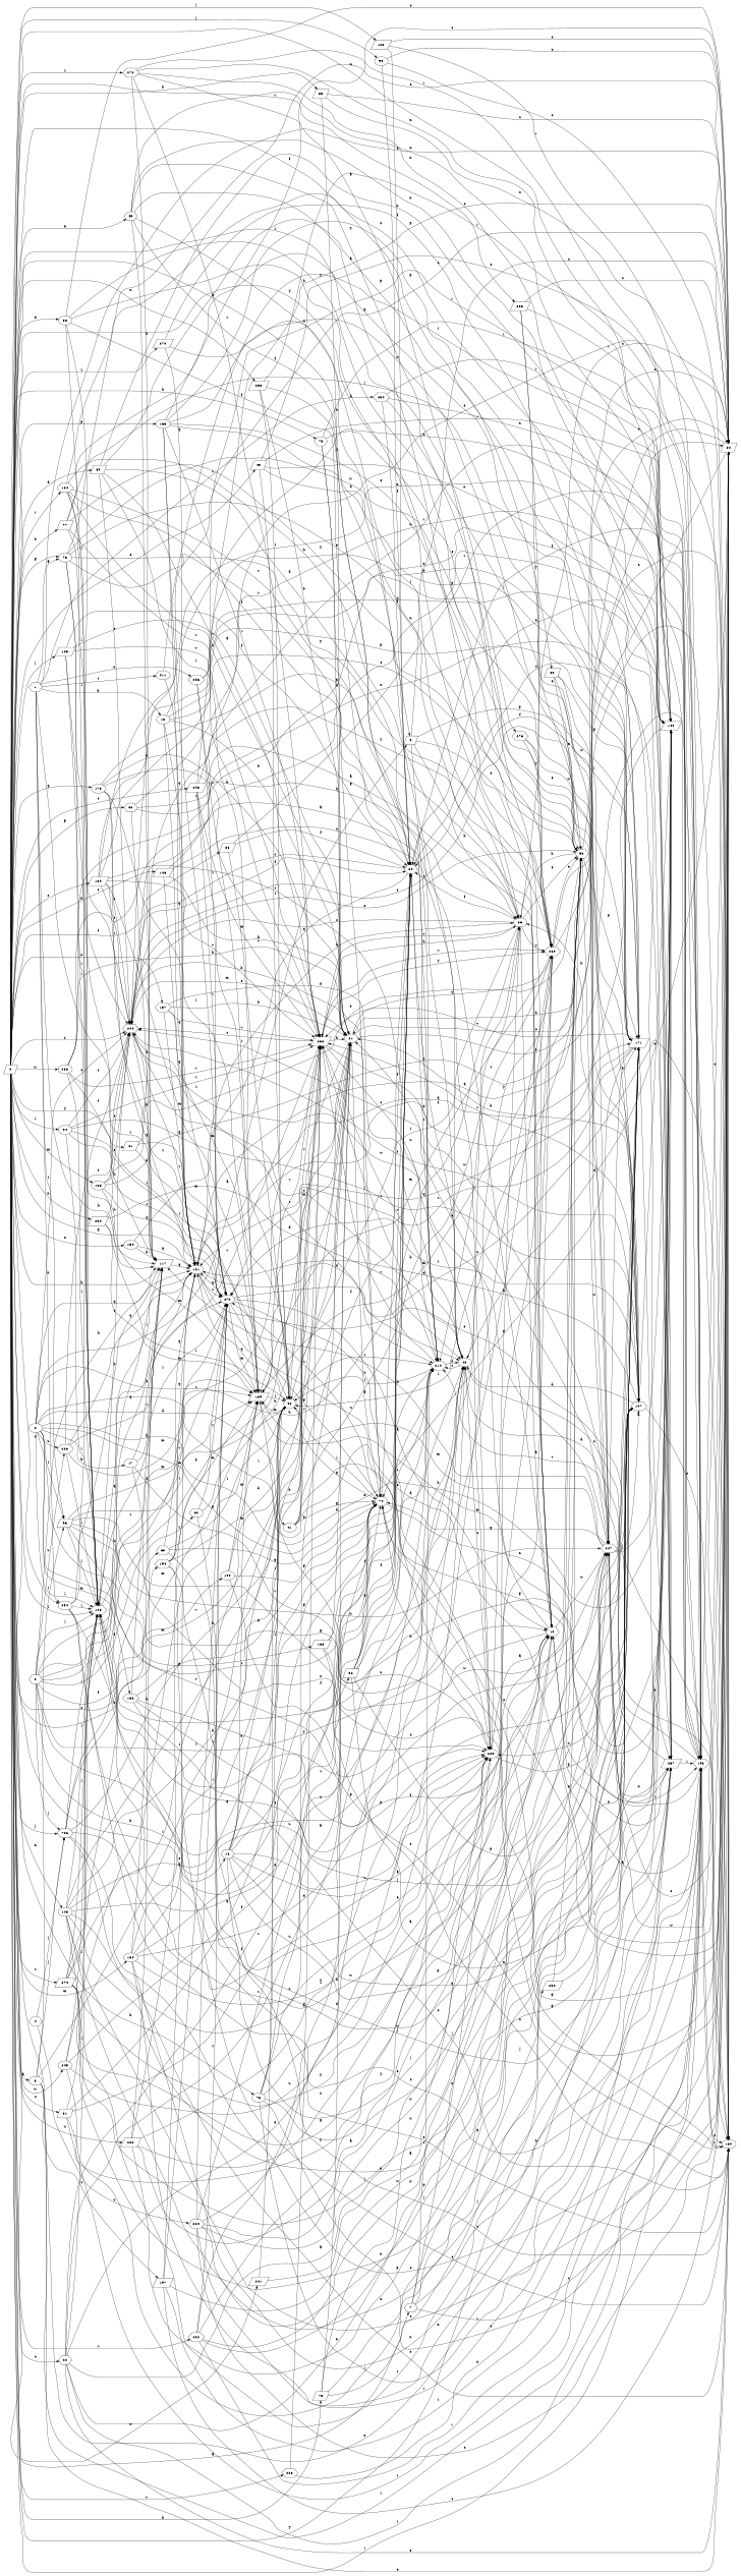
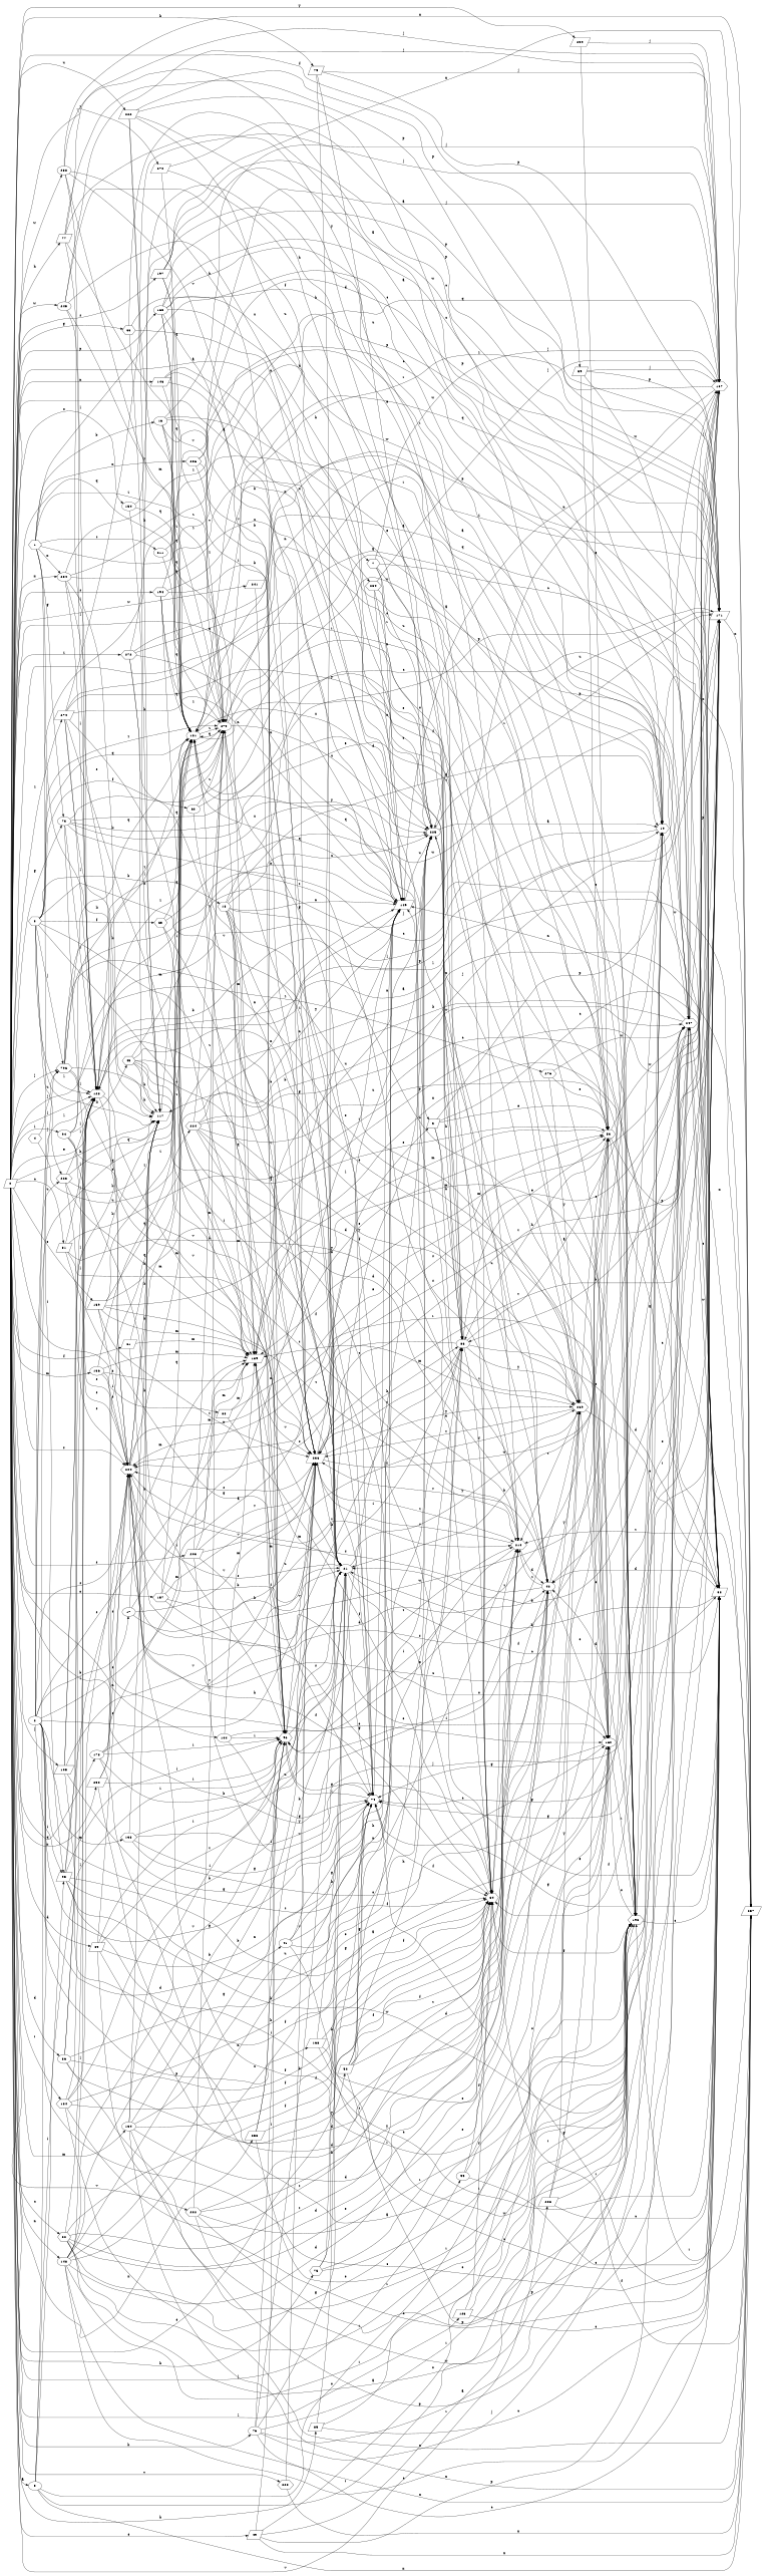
  strict digraph {
    rankdir=LR
    node [shape=parallelogram]
    0
    5 [shape=ellipse]
    7 [shape=hexagon]
    9
    22 [shape=hexagon]
    31
    36 [shape=ellipse]
    39
    45 [shape=hexagon]
    49
    52
    59
    61
    66 [shape=hexagon]
    73 [shape=ellipse]
    75 [shape=hexagon]
    76 [shape=ellipse]
    77
    79
    85
    88
    94 [shape=ellipse]
    99 [shape=ellipse]
    105
    n25 [label=706 shape=hexagon]
    117
    123
    128 [shape=hexagon]
    134 [shape=ellipse]
    136 [shape=ellipse]
    144 [shape=ellipse]
    146
    148 [shape=ellipse]
    149
    154 [shape=ellipse]
    157 [shape=hexagon]
    159
    163 [shape=ellipse]
    178 [shape=ellipse]
    181 [shape=ellipse]
    184 [shape=hexagon]
    193 [shape=hexagon]
    194 [shape=hexagon]
    197
    203
    204 [shape=hexagon]
    222
    228 [shape=hexagon]
    232 [shape=hexagon]
    233
    238 [shape=ellipse]
    241
    245 [shape=ellipse]
    250
    253
    254 [shape=ellipse]
    259
    269 [shape=hexagon]
    270
    272 [shape=hexagon]
    274
    276 [shape=hexagon]
    95
    96 [shape=hexagon]
    160 [shape=ellipse]
    257
    32
    214 [shape=hexagon]
    107 [shape=hexagon]
    225 [shape=ellipse]
    86 [shape=ellipse]
    171
    53 [shape=hexagon]
    10 [shape=hexagon]
    64 [shape=hexagon]
    42 [shape=ellipse]
    74 [shape=hexagon]
    236
    247 [shape=hexagon]
    139
    21 [shape=ellipse]
    279 [shape=ellipse]
    1 [shape=hexagon]
    16 [shape=ellipse]
    211 [shape=ellipse]
    234 [shape=hexagon]
    256 [shape=hexagon]
    2 [shape=ellipse]
    17 [shape=ellipse]
    41 [shape=ellipse]
    138 [shape=hexagon]
    168
    223 [shape=hexagon]
    3 [shape=hexagon]
    18 [shape=hexagon]
    62 [shape=ellipse]
    63 [shape=hexagon]
    4 [shape=hexagon]
    224 [shape=hexagon]
    0 -> 5 [label=a]
    0 -> 7 [label=a]
    0 -> 9 [label=a]
    0 -> 22 [label=c]
    0 -> 31 [label=c]
    0 -> 36 [label=d]
    0 -> 39 [label=d]
    0 -> 45 [label=e]
    0 -> 49 [label=e]
    0 -> 52 [label=e]
    0 -> 59 [label=f]
    0 -> 61 [label=f]
    0 -> 66 [label=g]
    0 -> 73 [label=g]
    0 -> 75 [label=h]
    0 -> 76 [label=h]
    0 -> 77 [label=h]
    0 -> 79 [label=h]
    0 -> 85 [label=h]
    0 -> 88 [label=i]
    0 -> 94 [label=i]
    0 -> 99 [label=j]
    0 -> 105 [label=j]
    0 -> n25 [label=j]
    0 -> 117 [label=k]
    0 -> 123 [label=l]
    0 -> 128 [label=l]
    0 -> 134 [label=m]
    0 -> 136 [label=m]
    0 -> 144 [label=n]
    0 -> 146 [label=n]
    0 -> 148 [label=n]
    0 -> 149 [label=n]
    0 -> 154 [label=o]
    0 -> 157 [label=o]
    0 -> 159 [label=o]
    0 -> 163 [label=p]
    0 -> 178 [label=q]
    0 -> 181 [label=q]
    0 -> 184 [label=r]
    0 -> 193 [label=r]
    0 -> 194 [label=s]
    0 -> 197 [label=s]
    0 -> 203 [label=s]
    0 -> 204 [label=s]
    0 -> 222 [label=u]
    0 -> 228 [label=v]
    0 -> 232 [label=v]
    0 -> 233 [label=v]
    0 -> 238 [label=w]
    0 -> 241 [label=w]
    0 -> 245 [label=w]
    0 -> 250 [label=x]
    0 -> 253 [label=x]
    0 -> 254 [label=x]
    0 -> 259 [label=y]
    0 -> 269 [label=y]
    0 -> 270 [label=z]
    0 -> 272 [label=z]
    0 -> 274 [label=z]
    0 -> 276 [label=z]
    5 -> n25 [label=j]
    5 -> 193 [label=r]
    5 -> 95 [label=i]
    5 -> 96 [label=i]
    5 -> 160 [label=o]
    5 -> 257 [label=x]
    7 -> 149 [label=n]
    7 -> 32 [label=c]
    7 -> 214 [label=t]
    7 -> 107 [label=j]
    7 -> 225 [label=u]
    9 -> 32 [label=c]
    9 -> 214 [label=t]
    9 -> 86 [label=h]
    9 -> 171 [label=p]
    9 -> 53 [label=e]
    22 -> 128 [label=l]
    22 -> 193 [label=r]
    22 -> 160 [label=o]
    22 -> 214 [label=t]
    22 -> 53 [label=e]
    22 -> 10 [label=a]
    22 -> 64 [label=f]
    22 -> 42 [label=d]
    31 -> 128 [label=l]
    31 -> 193 [label=r]
    31 -> 269 [label=y]
    31 -> 214 [label=t]
    31 -> 74 [label=g]
    36 -> 117 [label=k]
    36 -> 128 [label=l]
    36 -> 269 [label=y]
    36 -> 32 [label=c]
    36 -> 86 [label=h]
    36 -> 64 [label=f]
    39 -> 149 [label=n]
    39 -> 204 [label=s]
    39 -> 96 [label=i]
    39 -> 171 [label=p]
    39 -> 42 [label=d]
    39 -> 236 [label=v]
    45 -> 117 [label=k]
    45 -> 149 [label=n]
    45 -> 269 [label=y]
    45 -> 257 [label=x]
    45 -> 10 [label=a]
    45 -> 64 [label=f]
    45 -> 42 [label=d]
    49 -> 193 [label=r]
    49 -> 96 [label=i]
    49 -> 160 [label=o]
    49 -> 257 [label=x]
    49 -> 171 [label=p]
    52 -> 149 [label=n]
    52 -> 214 [label=t]
    52 -> 86 [label=h]
    52 -> 171 [label=p]
    52 -> 64 [label=f]
    52 -> 42 [label=d]
    52 -> 74 [label=g]
    59 -> 107 [label=j]
    59 -> 171 [label=p]
    59 -> 53 [label=e]
    59 -> 247 [label=w]
    61 -> 117 [label=k]
    61 -> 193 [label=r]
    61 -> 139 [label=m]
    66 -> 117 [label=k]
    66 -> 149 [label=n]
    66 -> 86 [label=h]
    66 -> 10 [label=a]
    73 -> 128 [label=l]
    73 -> 204 [label=s]
    73 -> 269 [label=y]
    73 -> 32 [label=c]
    73 -> 214 [label=t]
    73 -> 53 [label=e]
    73 -> 247 [label=w]
    75 -> 193 [label=r]
    75 -> 53 [label=e]
    75 -> 74 [label=g]
    75 -> 21 [label=b]
    76 -> 193 [label=r]
    76 -> 96 [label=i]
    76 -> 32 [label=c]
    76 -> 107 [label=j]
    76 -> 10 [label=a]
    76 -> 74 [label=g]
    76 -> 21 [label=b]
    77 -> 128 [label=l]
    77 -> 269 [label=y]
    77 -> 107 [label=j]
    77 -> 171 [label=p]
    77 -> 236 [label=v]
    79 -> 107 [label=j]
    79 -> 225 [label=u]
    79 -> 171 [label=p]
    79 -> 21 [label=b]
    85 -> 160 [label=o]
    85 -> 32 [label=c]
    85 -> 21 [label=b]
    88 -> 193 [label=r]
    88 -> 64 [label=f]
    88 -> 139 [label=m]
    94 -> 128 [label=l]
    94 -> 204 [label=s]
    94 -> 96 [label=i]
    94 -> 107 [label=j]
    94 -> 236 [label=v]
    94 -> 279 [label=z]
    99 -> 160 [label=o]
    99 -> 32 [label=c]
    99 -> 64 [label=f]
    105 -> 117 [label=k]
    105 -> 128 [label=l]
    105 -> 64 [label=f]
    105 -> 74 [label=g]
    105 -> 236 [label=v]
    n25 -> 128 [label=l]
    n25 -> 181 [label=q]
    n25 -> 160 [label=o]
    n25 -> 32 [label=c]
    n25 -> 225 [label=u]
    n25 -> 236 [label=v]
    n25 -> 21 [label=b]
    117 -> 181 [label=q]
    123 -> 193 [label=r]
    123 -> 32 [label=c]
    123 -> 64 [label=f]
    128 -> 204 [label=s]
    128 -> 160 [label=o]
    128 -> 171 [label=p]
    128 -> 139 [label=m]
    128 -> 279 [label=z]
    134 -> 117 [label=k]
    134 -> 193 [label=r]
    134 -> 96 [label=i]
    134 -> 257 [label=x]
    134 -> 225 [label=u]
    134 -> 64 [label=f]
    134 -> 42 [label=d]
    134 -> 21 [label=b]
    136 -> 181 [label=q]
    136 -> 204 [label=s]
    136 -> 160 [label=o]
    136 -> 53 [label=e]
    136 -> 139 [label=m]
    144 -> 96 [label=i]
    144 -> 53 [label=e]
    144 -> 74 [label=g]
    144 -> 139 [label=m]
    146 -> 149 [label=n]
    146 -> 181 [label=q]
    146 -> 225 [label=u]
    146 -> 21 [label=b]
    148 -> 128 [label=l]
    148 -> 149 [label=n]
    148 -> 193 [label=r]
    148 -> 257 [label=x]
    148 -> 32 [label=c]
    148 -> 225 [label=u]
    148 -> 42 [label=d]
    148 -> 74 [label=g]
    148 -> 236 [label=v]
    148 -> 21 [label=b]
    149 -> 181 [label=q]
+   149 -> 225 [label=u]
    154 -> 117 [label=k]
    154 -> 181 [label=q]
    154 -> 86 [label=h]
    157 -> 181 [label=q]
    157 -> 42 [label=d]
    157 -> 236 [label=v]
    157 -> 139 [label=m]
    157 -> 21 [label=b]
    159 -> 149 [label=n]
    159 -> 204 [label=s]
    159 -> 257 [label=x]
    159 -> 214 [label=t]
    159 -> 171 [label=p]
    159 -> 236 [label=v]
    159 -> 139 [label=m]
    159 -> 279 [label=z]
    163 -> 181 [label=q]
    163 -> 32 [label=c]
    163 -> 86 [label=h]
    163 -> 171 [label=p]
    163 -> 53 [label=e]
    163 -> 236 [label=v]
    163 -> 247 [label=w]
    163 -> 279 [label=z]
    178 -> 181 [label=q]
    178 -> 204 [label=s]
    178 -> 96 [label=i]
    178 -> 10 [label=a]
    178 -> 236 [label=v]
    178 -> 21 [label=b]
    181 -> 128 [label=l]
    181 -> 160 [label=o]
    181 -> 225 [label=u]
    181 -> 171 [label=p]
    181 -> 42 [label=d]
    181 -> 279 [label=z]
    184 -> 128 [label=l]
    184 -> 204 [label=s]
    184 -> 257 [label=x]
    184 -> 214 [label=t]
    184 -> 86 [label=h]
    184 -> 64 [label=f]
    184 -> 21 [label=b]
    193 -> 160 [label=o]
    193 -> 32 [label=c]
    193 -> 10 [label=a]
    193 -> 64 [label=f]
    193 -> 42 [label=d]
    193 -> 139 [label=m]
    194 -> 181 [label=q]
    194 -> 160 [label=o]
    194 -> 107 [label=j]
    194 -> 139 [label=m]
    194 -> 21 [label=b]
    194 -> 279 [label=z]
    197 -> 181 [label=q]
    197 -> 193 [label=r]
    197 -> 32 [label=c]
    197 -> 247 [label=w]
    197 -> 279 [label=z]
    203 -> 269 [label=y]
    203 -> 160 [label=o]
    203 -> 32 [label=c]
    203 -> 236 [label=v]
    203 -> 139 [label=m]
    203 -> 279 [label=z]
    204 -> 117 [label=k]
    204 -> 149 [label=n]
    204 -> 32 [label=c]
    204 -> 214 [label=t]
    204 -> 53 [label=e]
    204 -> 64 [label=f]
    204 -> 247 [label=w]
    204 -> 21 [label=b]
    204 -> 279 [label=z]
    222 -> 117 [label=k]
    222 -> 225 [label=u]
    222 -> 171 [label=p]
    222 -> 10 [label=a]
    222 -> 42 [label=d]
    222 -> 279 [label=z]
    228 -> 257 [label=x]
    228 -> 236 [label=v]
    232 -> 193 [label=r]
    232 -> 269 [label=y]
    232 -> 214 [label=t]
    232 -> 171 [label=p]
    232 -> 247 [label=w]
    232 -> 279 [label=z]
    233 -> 193 [label=r]
    233 -> 269 [label=y]
    233 -> 32 [label=c]
    233 -> 53 [label=e]
    238 -> 128 [label=l]
    238 -> 257 [label=x]
    238 -> 10 [label=a]
    238 -> 236 [label=v]
    238 -> 21 [label=b]
    238 -> 279 [label=z]
    241 -> 96 [label=i]
    241 -> 10 [label=a]
    245 -> 128 [label=l]
    245 -> 107 [label=j]
    245 -> 225 [label=u]
    245 -> 64 [label=f]
    245 -> 139 [label=m]
    250 -> 204 [label=s]
    250 -> 96 [label=i]
    250 -> 42 [label=d]
    250 -> 139 [label=m]
    253 -> 193 [label=r]
    253 -> 96 [label=i]
    253 -> 64 [label=f]
    253 -> 21 [label=b]
    254 -> 117 [label=k]
    254 -> 128 [label=l]
    254 -> 204 [label=s]
    254 -> 32 [label=c]
    254 -> 225 [label=u]
    254 -> 247 [label=w]
    259 -> 107 [label=j]
    259 -> 53 [label=e]
    269 -> 128 [label=l]
    269 -> 160 [label=o]
    269 -> 32 [label=c]
    269 -> 214 [label=t]
    269 -> 53 [label=e]
    269 -> 236 [label=v]
    269 -> 139 [label=m]
    270 -> 181 [label=q]
    270 -> 86 [label=h]
    270 -> 171 [label=p]
    272 -> 117 [label=k]
    272 -> 149 [label=n]
    272 -> 193 [label=r]
    272 -> 257 [label=x]
    272 -> 10 [label=a]
    272 -> 236 [label=v]
    274 -> 117 [label=k]
    274 -> 128 [label=l]
    274 -> 149 [label=n]
    274 -> 269 [label=y]
    274 -> 96 [label=i]
    274 -> 107 [label=j]
    274 -> 10 [label=a]
    274 -> 139 [label=m]
    276 -> 269 [label=y]
    276 -> 53 [label=e]
    276 -> 247 [label=w]
    95 -> 128 [label=l]
    95 -> 96 [label=i]
    95 -> 160 [label=o]
    95 -> 32 [label=c]
    95 -> 10 [label=a]
    95 -> 247 [label=w]
    95 -> 139 [label=m]
    96 -> 181 [label=q]
    96 -> 214 [label=t]
    96 -> 74 [label=g]
    96 -> 236 [label=v]
    96 -> 139 [label=m]
    160 -> 193 [label=r]
    160 -> 74 [label=g]
    257 -> 128 [label=l]
    257 -> 193 [label=r]
    257 -> 214 [label=t]
    257 -> 64 [label=f]
    257 -> 74 [label=g]
    32 -> 181 [label=q]
    32 -> 42 [label=d]
    32 -> 74 [label=g]
    32 -> 247 [label=w]
    32 -> 21 [label=b]
    214 -> 96 [label=i]
    214 -> 42 [label=d]
    214 -> 236 [label=v]
    107 -> 149 [label=n]
    107 -> 181 [label=q]
    107 -> 204 [label=s]
    107 -> 160 [label=o]
    107 -> 86 [label=h]
    107 -> 42 [label=d]
    107 -> 236 [label=v]
    107 -> 21 [label=b]
    107 -> 279 [label=z]
    225 -> 86 [label=h]
    225 -> 171 [label=p]
    225 -> 10 [label=a]
    86 -> 204 [label=s]
    86 -> 269 [label=y]
    86 -> 96 [label=i]
    86 -> 32 [label=c]
    86 -> 53 [label=e]
    86 -> 10 [label=a]
    86 -> 64 [label=f]
    86 -> 236 [label=v]
    171 -> 181 [label=q]
    171 -> 204 [label=s]
    171 -> 257 [label=x]
    171 -> 225 [label=u]
    171 -> 64 [label=f]
    171 -> 74 [label=g]
    171 -> 236 [label=v]
    171 -> 279 [label=z]
    53 -> 96 [label=i]
    53 -> 32 [label=c]
    53 -> 86 [label=h]
    53 -> 171 [label=p]
    53 -> 247 [label=w]
    53 -> 139 [label=m]
    10 -> 128 [label=l]
    10 -> 257 [label=x]
    10 -> 247 [label=w]
    10 -> 21 [label=b]
    64 -> 149 [label=n]
    64 -> 181 [label=q]
    64 -> 204 [label=s]
    64 -> 214 [label=t]
    42 -> 204 [label=s]
    42 -> 269 [label=y]
    42 -> 160 [label=o]
    42 -> 214 [label=t]
    42 -> 225 [label=u]
    42 -> 64 [label=f]
    42 -> 236 [label=v]
    74 -> 149 [label=n]
    74 -> 96 [label=i]
    74 -> 64 [label=f]
    74 -> 279 [label=z]
    236 -> 204 [label=s]
    236 -> 269 [label=y]
    236 -> 214 [label=t]
    236 -> 225 [label=u]
    236 -> 86 [label=h]
    236 -> 247 [label=w]
    236 -> 21 [label=b]
    247 -> 117 [label=k]
    247 -> 149 [label=n]
    247 -> 193 [label=r]
    247 -> 204 [label=s]
    247 -> 257 [label=x]
    247 -> 32 [label=c]
    247 -> 107 [label=j]
    247 -> 171 [label=p]
    247 -> 74 [label=g]
    247 -> 139 [label=m]
    139 -> 96 [label=i]
    139 -> 225 [label=u]
    139 -> 236 [label=v]
    21 -> 204 [label=s]
    21 -> 269 [label=y]
    21 -> 160 [label=o]
    21 -> 32 [label=c]
    21 -> 74 [label=g]
    21 -> 139 [label=m]
    279 -> 181 [label=q]
    279 -> 160 [label=o]
    279 -> 225 [label=u]
    279 -> 10 [label=a]
    279 -> 74 [label=g]
    279 -> 139 [label=m]
    1 -> 73 [label=g]
    1 -> 117 [label=k]
    1 -> 254 [label=x]
    1 -> 95 [label=i]
    1 -> 32 [label=c]
    1 -> 279 [label=z]
    1 -> 16 [label=b]
    1 -> 211 [label=t]
    1 -> 234 [label=v]
    1 -> 256 [label=x]
    16 -> 149 [label=n]
    16 -> 181 [label=q]
    16 -> 107 [label=j]
    16 -> 53 [label=e]
    16 -> 21 [label=b]
    16 -> 279 [label=z]
    211 -> 181 [label=q]
    211 -> 193 [label=r]
    234 -> 149 [label=n]
    234 -> 193 [label=r]
    234 -> 107 [label=j]
    234 -> 64 [label=f]
    256 -> 193 [label=r]
    256 -> 96 [label=i]
    256 -> 171 [label=p]
    256 -> 279 [label=z]
    2 -> 9 [label=a]
    2 -> 128 [label=l]
    2 -> 149 [label=n]
    2 -> 181 [label=q]
    2 -> 204 [label=s]
    2 -> 95 [label=i]
    2 -> 32 [label=c]
    2 -> 214 [label=t]
    2 -> 86 [label=h]
    2 -> 74 [label=g]
    2 -> 17 [label=b]
    2 -> 41 [label=d]
    2 -> 138 [label=m]
    2 -> 168 [label=p]
    2 -> 223 [label=u]
    17 -> 117 [label=k]
    17 -> 149 [label=n]
    17 -> 225 [label=u]
    17 -> 236 [label=v]
    41 -> 32 [label=c]
    41 -> 86 [label=h]
    41 -> 64 [label=f]
    41 -> 74 [label=g]
    41 -> 236 [label=v]
    138 -> 117 [label=k]
    138 -> 160 [label=o]
    138 -> 107 [label=j]
    138 -> 225 [label=u]
    138 -> 74 [label=g]
    168 -> 160 [label=o]
    168 -> 64 [label=f]
    168 -> 247 [label=w]
    168 -> 21 [label=b]
    223 -> 128 [label=l]
    223 -> 181 [label=q]
    223 -> 204 [label=s]
    223 -> 139 [label=m]
    223 -> 279 [label=z]
    3 -> n25 [label=j]
    3 -> 117 [label=k]
    3 -> 128 [label=l]
    3 -> 181 [label=q]
    3 -> 269 [label=y]
    3 -> 171 [label=p]
    3 -> 236 [label=v]
    3 -> 21 [label=b]
    3 -> 279 [label=z]
    3 -> 223 [label=u]
    3 -> 18 [label=b]
    3 -> 62 [label=f]
    3 -> 63 [label=f]
    18 -> 149 [label=n]
    18 -> 160 [label=o]
    18 -> 225 [label=u]
    18 -> 171 [label=p]
    18 -> 10 [label=a]
    18 -> 64 [label=f]
    18 -> 74 [label=g]
    18 -> 236 [label=v]
    18 -> 139 [label=m]
    18 -> 21 [label=b]
    62 -> 53 [label=e]
    62 -> 21 [label=b]
    62 -> 279 [label=z]
    63 -> 181 [label=q]
    63 -> 96 [label=i]
    63 -> 74 [label=g]
    63 -> 247 [label=w]
    4 -> n25 [label=j]
    4 -> 224 [label=u]
    224 -> 149 [label=n]
    224 -> 32 [label=c]
    224 -> 214 [label=t]
    224 -> 107 [label=j]
    224 -> 53 [label=e]
    224 -> 42 [label=d]
    224 -> 247 [label=w]
    224 -> 279 [label=z]
  }
